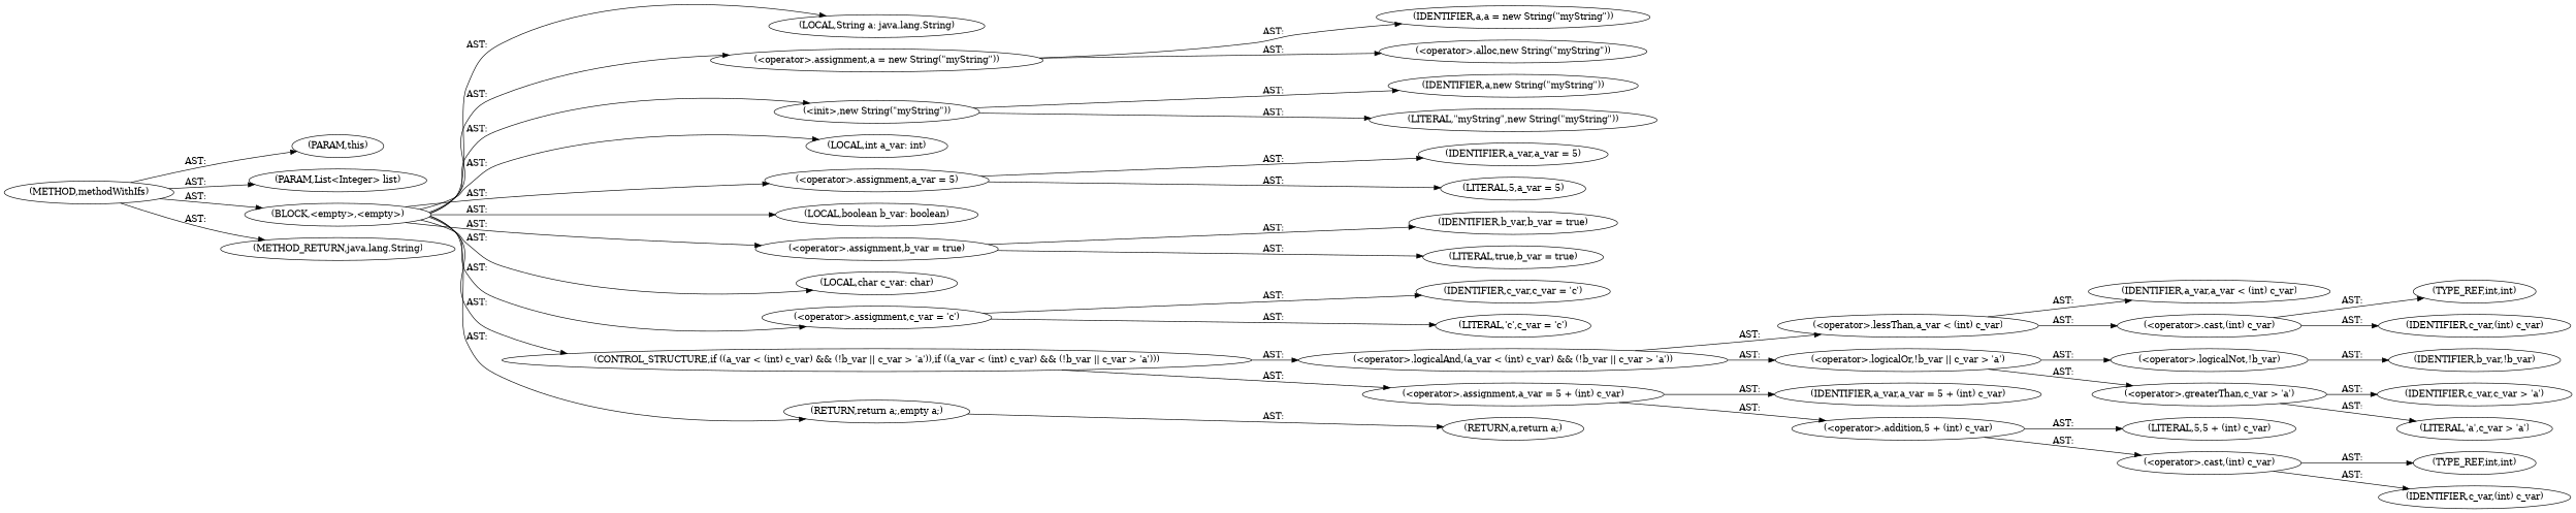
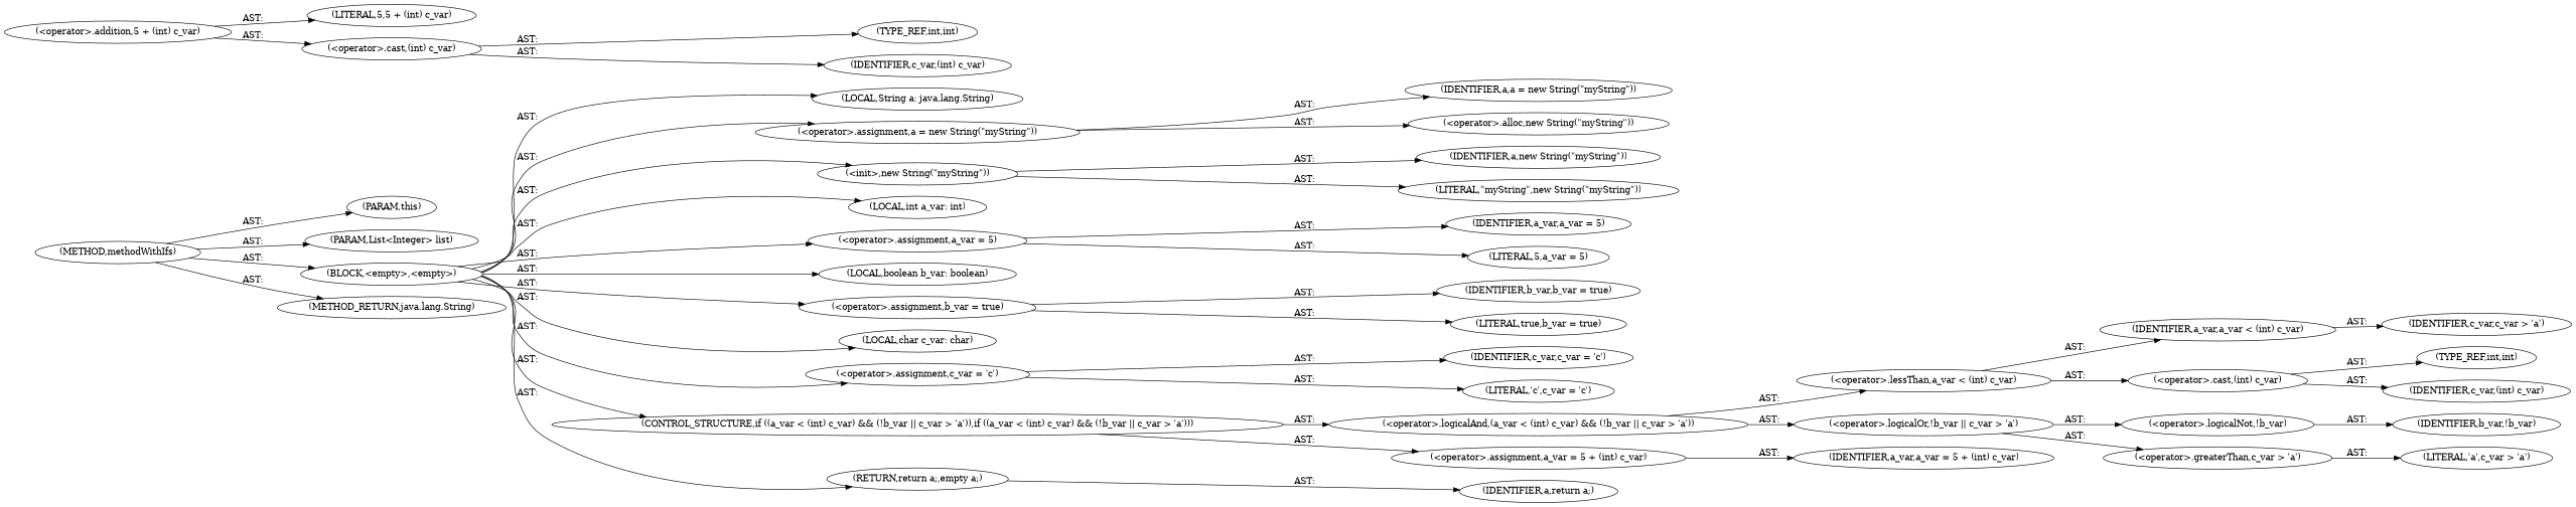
  digraph {
    rankdir=LR
    n1 [label="(METHOD,methodWithIfs)"]
    n2 [label="(PARAM,this)"]
    n3 [label="(PARAM,List<Integer> list)"]
    n4 [label="(BLOCK,<empty>,<empty>)"]
    n5 [label="(METHOD_RETURN,java.lang.String)"]
    n6 [label="(LOCAL,String a: java.lang.String)"]
    n7 [label="(<operator>.assignment,a = new String(\"myString\"))"]
    n8 [label="(<init>,new String(\"myString\"))"]
    n9 [label="(LOCAL,int a_var: int)"]
    n10 [label="(<operator>.assignment,a_var = 5)"]
    n11 [label="(LOCAL,boolean b_var: boolean)"]
    n12 [label="(<operator>.assignment,b_var = true)"]
    n13 [label="(LOCAL,char c_var: char)"]
    n14 [label="(<operator>.assignment,c_var = 'c')"]
    n15 [label="(CONTROL_STRUCTURE,if ((a_var < (int) c_var) && (!b_var || c_var > 'a')),if ((a_var < (int) c_var) && (!b_var || c_var > 'a')))"]
    n16 [label="(RETURN,return a;,empty a;)"]
    n17 [label="(IDENTIFIER,a,a = new String(\"myString\"))"]
    n18 [label="(<operator>.alloc,new String(\"myString\"))"]
    n19 [label="(IDENTIFIER,a,new String(\"myString\"))"]
    n20 [label="(LITERAL,\"myString\",new String(\"myString\"))"]
    n21 [label="(IDENTIFIER,a_var,a_var = 5)"]
    n22 [label="(LITERAL,5,a_var = 5)"]
    n23 [label="(IDENTIFIER,b_var,b_var = true)"]
    n24 [label="(LITERAL,true,b_var = true)"]
    n25 [label="(IDENTIFIER,c_var,c_var = 'c')"]
    n26 [label="(LITERAL,'c',c_var = 'c')"]
    n27 [label="(<operator>.logicalAnd,(a_var < (int) c_var) && (!b_var || c_var > 'a'))"]
    n28 [label="(<operator>.assignment,a_var = 5 + (int) c_var)"]
-   n29 [label="(RETURN,a,return a;)"]
+   n29 [label="(IDENTIFIER,a,return a;)"]
    n30 [label="(<operator>.lessThan,a_var < (int) c_var)"]
    n31 [label="(<operator>.logicalOr,!b_var || c_var > 'a')"]
    n32 [label="(IDENTIFIER,a_var,a_var = 5 + (int) c_var)"]
    n33 [label="(<operator>.addition,5 + (int) c_var)"]
    n34 [label="(IDENTIFIER,a_var,a_var < (int) c_var)"]
    n35 [label="(<operator>.cast,(int) c_var)"]
    n36 [label="(<operator>.logicalNot,!b_var)"]
    n37 [label="(<operator>.greaterThan,c_var > 'a')"]
    n38 [label="(TYPE_REF,int,int)"]
    n39 [label="(IDENTIFIER,c_var,(int) c_var)"]
    n40 [label="(IDENTIFIER,b_var,!b_var)"]
    n41 [label="(IDENTIFIER,c_var,c_var > 'a')"]
    n42 [label="(LITERAL,'a',c_var > 'a')"]
    n43 [label="(LITERAL,5,5 + (int) c_var)"]
    n44 [label="(<operator>.cast,(int) c_var)"]
    n45 [label="(TYPE_REF,int,int)"]
    n46 [label="(IDENTIFIER,c_var,(int) c_var)"]
    n1 -> n2 [label="AST: "]
    n1 -> n3 [label="AST: "]
    n1 -> n4 [label="AST: "]
    n1 -> n5 [label="AST: "]
    n4 -> n6 [label="AST: "]
    n4 -> n7 [label="AST: "]
    n4 -> n8 [label="AST: "]
    n4 -> n9 [label="AST: "]
    n4 -> n10 [label="AST: "]
    n4 -> n11 [label="AST: "]
    n4 -> n12 [label="AST: "]
    n4 -> n13 [label="AST: "]
    n4 -> n14 [label="AST: "]
    n4 -> n15 [label="AST: "]
    n4 -> n16 [label="AST: "]
    n7 -> n17 [label="AST: "]
    n7 -> n18 [label="AST: "]
    n8 -> n19 [label="AST: "]
    n8 -> n20 [label="AST: "]
    n10 -> n21 [label="AST: "]
    n10 -> n22 [label="AST: "]
    n12 -> n23 [label="AST: "]
    n12 -> n24 [label="AST: "]
    n14 -> n25 [label="AST: "]
    n14 -> n26 [label="AST: "]
    n15 -> n27 [label="AST: "]
    n15 -> n28 [label="AST: "]
    n16 -> n29 [label="AST: "]
    n27 -> n30 [label="AST: "]
    n27 -> n31 [label="AST: "]
    n28 -> n32 [label="AST: "]
-   n28 -> n33 [label="AST: "]
    n30 -> n34 [label="AST: "]
    n30 -> n35 [label="AST: "]
    n31 -> n36 [label="AST: "]
    n31 -> n37 [label="AST: "]
    n33 -> n43 [label="AST: "]
    n33 -> n44 [label="AST: "]
    n35 -> n38 [label="AST: "]
    n35 -> n39 [label="AST: "]
    n36 -> n40 [label="AST: "]
-   n37 -> n41 [label="AST: "]
+   n34 -> n41 [label="AST: "]
    n37 -> n42 [label="AST: "]
    n44 -> n45 [label="AST: "]
    n44 -> n46 [label="AST: "]
  }
